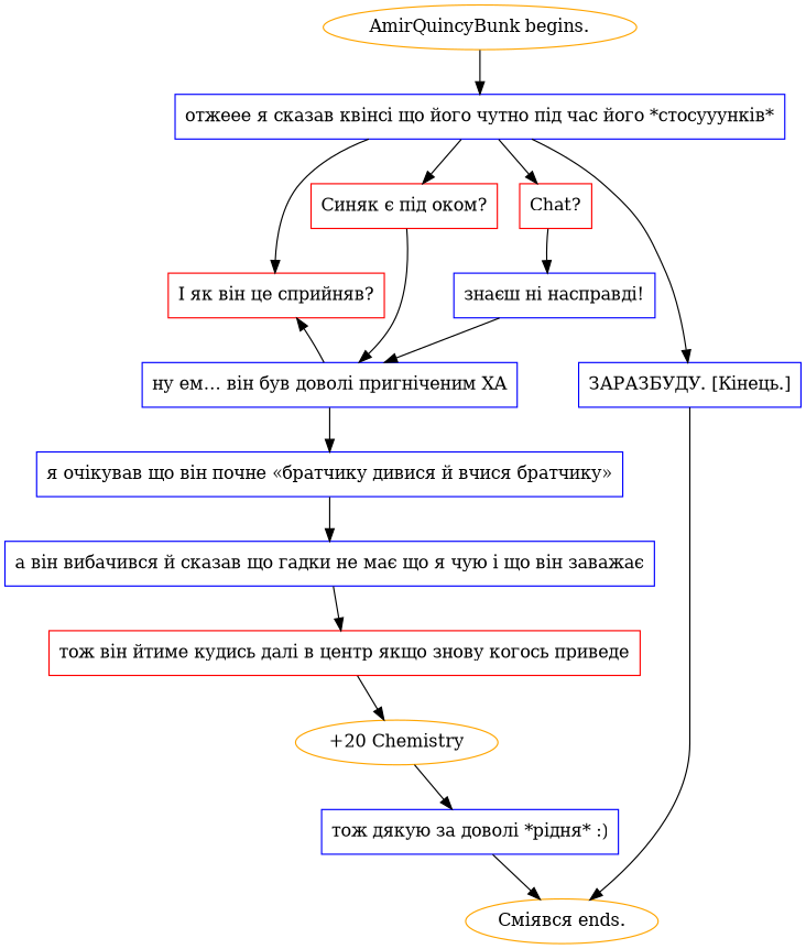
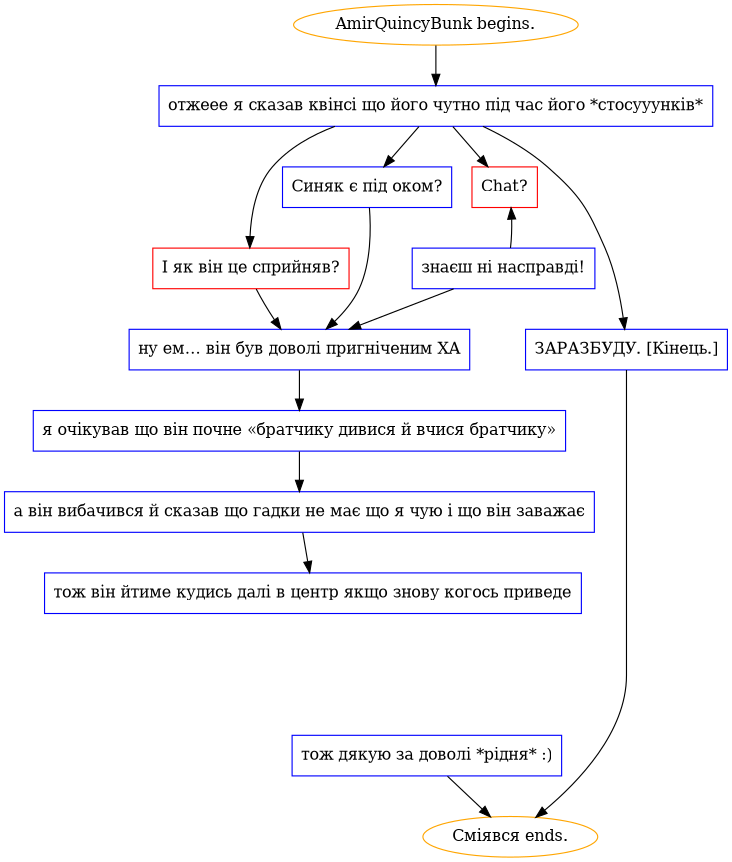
  digraph {
    node [color=blue shape=box]
    "AmirQuincyBunk begins." [color=orange shape=""]
    n2 [label="отжеее я сказав квінсі що його чутно під час його *стосууунків*"]
    n3 [color=red label="І як він це сприйняв?"]
-   n4 [color=red label="Синяк є під оком?"]
+   n4 [label="Синяк є під оком?"]
    n5 [color=red label="Chat?"]
    n6 [label="ЗАРАЗБУДУ. [Кінець.]"]
    n7 [label="ну ем… він був доволі пригніченим ХА"]
    n8 [label="знаєш ні насправді!"]
    n9 [color=orange label="Сміявся ends." shape=""]
    n10 [label="я очікував що він почне «братчику дивися й вчися братчику»"]
    n11 [label="а він вибачився й сказав що гадки не має що я чую і що він заважає"]
-   n12 [color=red label="тож він йтиме кудись далі в центр якщо знову когось приведе"]
-   n13 [color=orange label="+20 Chemistry" shape=""]
+   n12 [label="тож він йтиме кудись далі в центр якщо знову когось приведе"]
    n14 [label="тож дякую за доволі *рідня* :)"]
    "AmirQuincyBunk begins." -> n2
    n2 -> n3
    n2 -> n4
    n2 -> n5
    n2 -> n6
-   n7 -> n3
+   n3 -> n7
    n4 -> n7
-   n5 -> n8
+   n8 -> n5
    n6 -> n9
    n7 -> n10
    n8 -> n7
    n10 -> n11
    n11 -> n12
-   n12 -> n13
-   n13 -> n14
    n14 -> n9
  }
